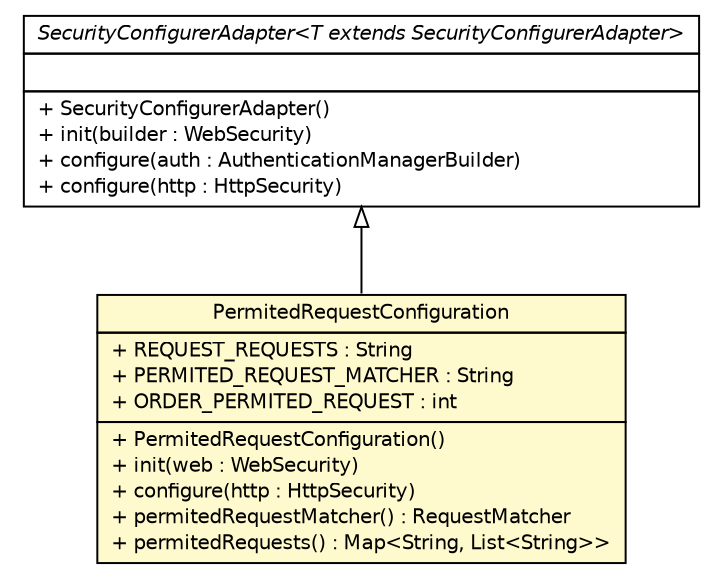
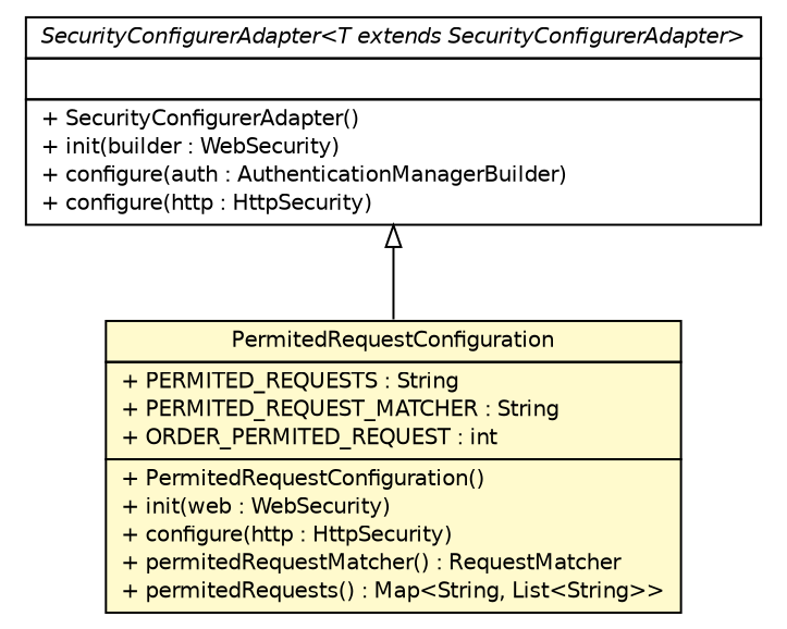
  digraph {
    nodesep=0.25
    ranksep=0.5
    node [fontcolor=black fontname=Helvetica fontsize=10.0 shape=plaintext]
    n1 [label=<<table title="cn.home1.oss.lib.security.starter.SecurityConfigurerAdapter" border="0" cellborder="1" cellspacing="0" cellpadding="2" port="p" href="./SecurityConfigurerAdapter.html"> 		<tr><td><table border="0" cellspacing="0" cellpadding="1"> <tr><td align="center" balign="center"><font face="Helvetica-Oblique"> SecurityConfigurerAdapter&lt;T extends SecurityConfigurerAdapter&gt; </font></td></tr> 		</table></td></tr> 		<tr><td><table border="0" cellspacing="0" cellpadding="1"> <tr><td align="left" balign="left">  </td></tr> 		</table></td></tr> 		<tr><td><table border="0" cellspacing="0" cellpadding="1"> <tr><td align="left" balign="left"> + SecurityConfigurerAdapter() </td></tr> <tr><td align="left" balign="left"> + init(builder : WebSecurity) </td></tr> <tr><td align="left" balign="left"> + configure(auth : AuthenticationManagerBuilder) </td></tr> <tr><td align="left" balign="left"> + configure(http : HttpSecurity) </td></tr> 		</table></td></tr> 		</table>>]
-   n2 [label=<<table title="cn.home1.oss.lib.security.starter.PermitedRequestConfiguration" border="0" cellborder="1" cellspacing="0" cellpadding="2" port="p" bgcolor="lemonChiffon" href="./PermitedRequestConfiguration.html"> 		<tr><td><table border="0" cellspacing="0" cellpadding="1"> <tr><td align="center" balign="center"> PermitedRequestConfiguration </td></tr> 		</table></td></tr> 		<tr><td><table border="0" cellspacing="0" cellpadding="1"> <tr><td align="left" balign="left"> + REQUEST_REQUESTS : String </td></tr> <tr><td align="left" balign="left"> + PERMITED_REQUEST_MATCHER : String </td></tr> <tr><td align="left" balign="left"> + ORDER_PERMITED_REQUEST : int </td></tr> 		</table></td></tr> 		<tr><td><table border="0" cellspacing="0" cellpadding="1"> <tr><td align="left" balign="left"> + PermitedRequestConfiguration() </td></tr> <tr><td align="left" balign="left"> + init(web : WebSecurity) </td></tr> <tr><td align="left" balign="left"> + configure(http : HttpSecurity) </td></tr> <tr><td align="left" balign="left"> + permitedRequestMatcher() : RequestMatcher </td></tr> <tr><td align="left" balign="left"> + permitedRequests() : Map&lt;String, List&lt;String&gt;&gt; </td></tr> 		</table></td></tr> 		</table>>]
+   n2 [label=<<table title="cn.home1.oss.lib.security.starter.PermitedRequestConfiguration" border="0" cellborder="1" cellspacing="0" cellpadding="2" port="p" bgcolor="lemonChiffon" href="./PermitedRequestConfiguration.html"> 		<tr><td><table border="0" cellspacing="0" cellpadding="1"> <tr><td align="center" balign="center"> PermitedRequestConfiguration </td></tr> 		</table></td></tr> 		<tr><td><table border="0" cellspacing="0" cellpadding="1"> <tr><td align="left" balign="left"> + PERMITED_REQUESTS : String </td></tr> <tr><td align="left" balign="left"> + PERMITED_REQUEST_MATCHER : String </td></tr> <tr><td align="left" balign="left"> + ORDER_PERMITED_REQUEST : int </td></tr> 		</table></td></tr> 		<tr><td><table border="0" cellspacing="0" cellpadding="1"> <tr><td align="left" balign="left"> + PermitedRequestConfiguration() </td></tr> <tr><td align="left" balign="left"> + init(web : WebSecurity) </td></tr> <tr><td align="left" balign="left"> + configure(http : HttpSecurity) </td></tr> <tr><td align="left" balign="left"> + permitedRequestMatcher() : RequestMatcher </td></tr> <tr><td align="left" balign="left"> + permitedRequests() : Map&lt;String, List&lt;String&gt;&gt; </td></tr> 		</table></td></tr> 		</table>>]
    n1 -> n2 [arrowtail=empty dir=back fontname=Helvetica fontsize=10 headport=p labelfontname=Helvetica labelfontsize=10 tailport=p]
  }
